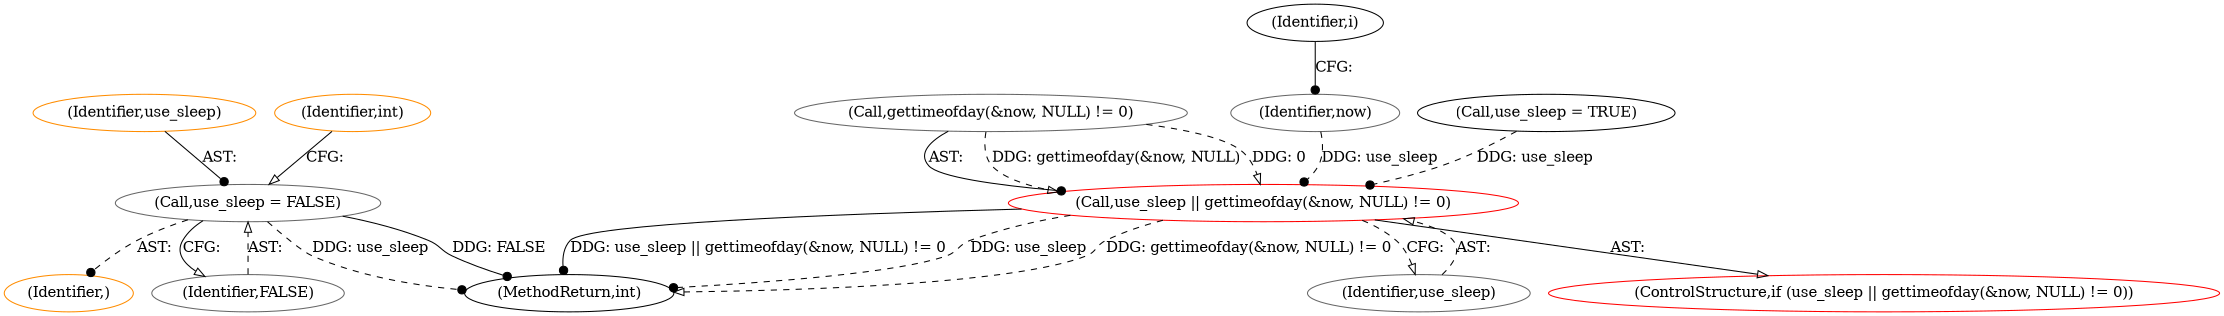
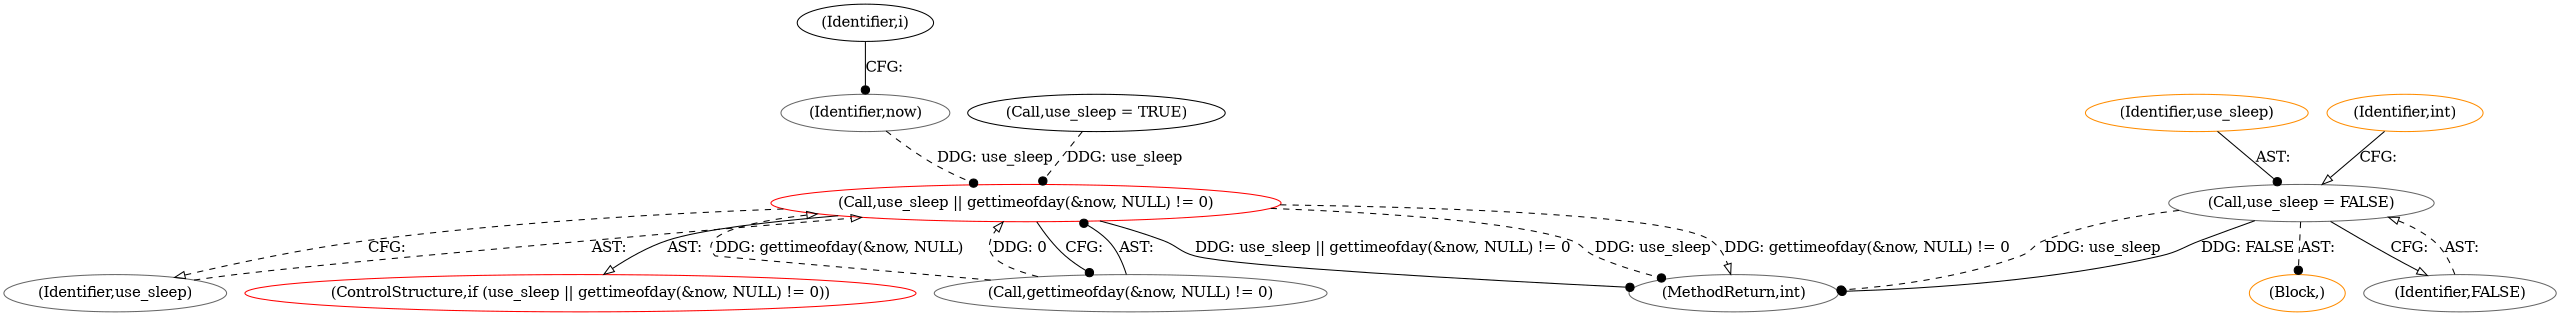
  digraph {
    node [color=gray40]
    edge [arrowhead=dot style=dashed]
    n1 [label="(Call,use_sleep = FALSE)"]
-   n2 [color=darkorange label="(Identifier,)"]
+   n2 [color=darkorange label="(Block,)"]
    n3 [label="(Identifier,FALSE)"]
-   n4 [color=black label="(MethodReturn,int)"]
+   n4 [label="(MethodReturn,int)"]
    n5 [color=red label="(Call,use_sleep || gettimeofday(&now, NULL) != 0)"]
    n6 [label="(Call,gettimeofday(&now, NULL) != 0)"]
    n7 [label="(Identifier,use_sleep)"]
    n8 [color=red label="(ControlStructure,if (use_sleep || gettimeofday(&now, NULL) != 0))"]
    n9 [label="(Identifier,now)"]
    n10 [color=darkorange label="(Identifier,use_sleep)"]
    n11 [color=black label="(Identifier,i)"]
    n12 [color=darkorange label="(Identifier,int)"]
    n13 [color=black label="(Call,use_sleep = TRUE)"]
    n1 -> n2 [label="AST: "]
    n1 -> n3 [arrowhead=onormal label="CFG: " style=solid]
    n1 -> n4 [label="DDG: use_sleep"]
    n1 -> n4 [label="DDG: FALSE" style=solid]
    n3 -> n1 [arrowhead=onormal label="AST: "]
    n5 -> n4 [label="DDG: use_sleep || gettimeofday(&now, NULL) != 0" style=solid]
    n5 -> n4 [label="DDG: use_sleep"]
    n5 -> n4 [arrowhead=onormal label="DDG: gettimeofday(&now, NULL) != 0"]
+   n5 -> n6 [label="CFG: " style=solid]
    n5 -> n7 [arrowhead=onormal label="CFG: "]
    n5 -> n8 [arrowhead=onormal label="AST: " style=solid]
    n6 -> n5 [label="AST: " style=solid]
    n6 -> n5 [arrowhead=onormal label="DDG: gettimeofday(&now, NULL)"]
    n6 -> n5 [arrowhead=onormal label="DDG: 0"]
    n7 -> n5 [arrowhead=onormal label="AST: "]
    n9 -> n5 [label="DDG: use_sleep"]
    n10 -> n1 [label="AST: " style=solid]
    n11 -> n9 [label="CFG: " style=solid]
    n12 -> n1 [arrowhead=onormal label="CFG: " style=solid]
    n13 -> n5 [label="DDG: use_sleep"]
  }
